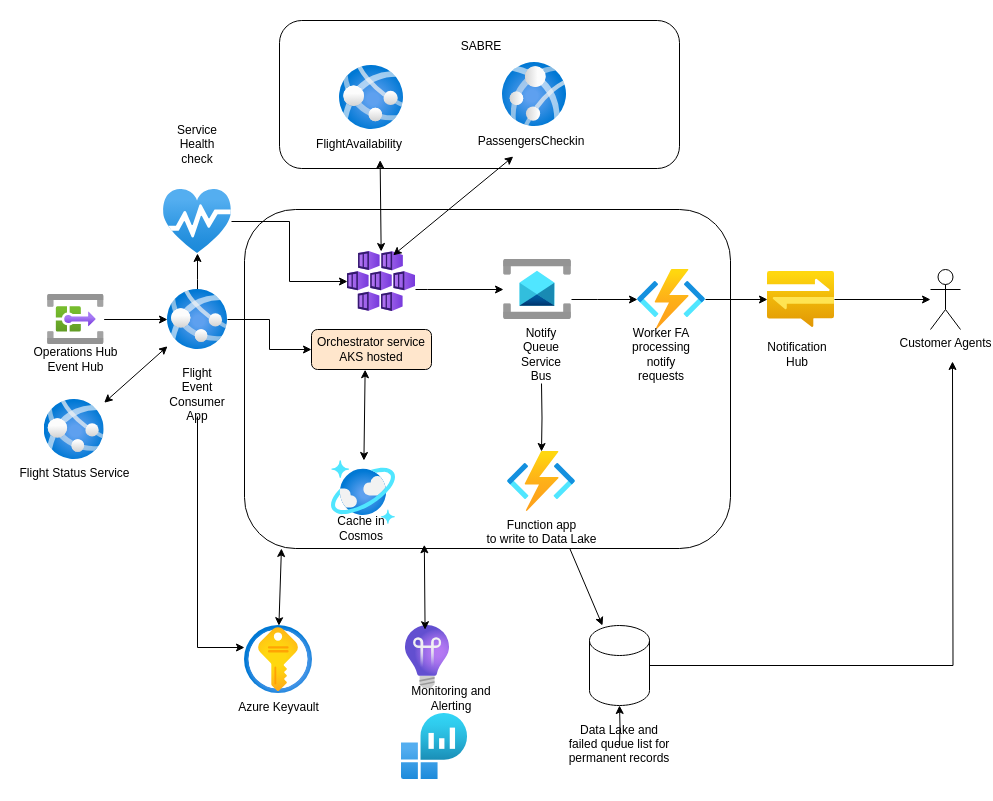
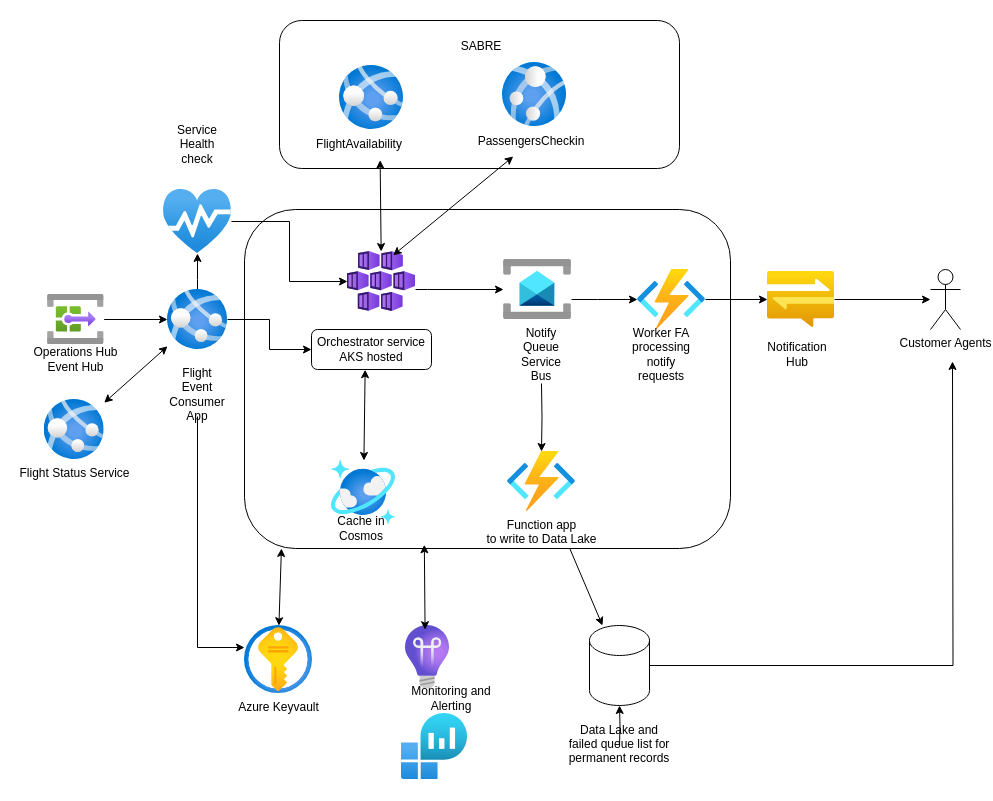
  <mxCell id="0" />
  <mxCell id="1" parent="0" />
  <mxCell id="2" value="" style="rounded=1;whiteSpace=wrap;html=1;" vertex="1" parent="1"><mxGeometry x="244" y="209" width="486" height="339" as="geometry" /></mxCell>
  <mxCell id="3" value="" style="rounded=1;whiteSpace=wrap;html=1;fontSize=12;glass=0;strokeWidth=1;shadow=0;" vertex="1" parent="1"><mxGeometry x="279" y="20" width="400" height="148" as="geometry" /></mxCell>
- <mxCell id="4" value="Orchestrator service AKS hosted" style="rounded=1;whiteSpace=wrap;html=1;fontSize=12;glass=0;strokeWidth=1;shadow=0;fillColor=#ffe6cc;" vertex="1" parent="1"><mxGeometry x="311" y="329" width="120" height="40" as="geometry" /></mxCell>
+ <mxCell id="4" value="Orchestrator service AKS hosted" style="rounded=1;whiteSpace=wrap;html=1;fontSize=12;glass=0;strokeWidth=1;shadow=0;" vertex="1" parent="1"><mxGeometry x="311" y="329" width="120" height="40" as="geometry" /></mxCell>
  <mxCell id="5" value="" style="edgeStyle=orthogonalEdgeStyle;rounded=0;orthogonalLoop=1;jettySize=auto;html=1;" edge="1" parent="1" source="6" target="14"><mxGeometry relative="1" as="geometry" /></mxCell>
  <mxCell id="6" value="" style="image;aspect=fixed;html=1;points=[];align=center;fontSize=12;image=img/lib/azure2/integration/System_Topic.svg;" vertex="1" parent="1"><mxGeometry x="47" y="294" width="56.67" height="50" as="geometry" /></mxCell>
  <mxCell id="7" value="Operations Hub&lt;div&gt;Event Hub&lt;/div&gt;" style="text;html=1;align=center;verticalAlign=middle;resizable=0;points=[];autosize=1;strokeColor=none;fillColor=none;" vertex="1" parent="1"><mxGeometry x="20.34" y="339" width="110" height="40" as="geometry" /></mxCell>
  <mxCell id="8" value="" style="image;aspect=fixed;html=1;points=[];align=center;fontSize=12;image=img/lib/azure2/databases/Azure_Cosmos_DB.svg;" vertex="1" parent="1"><mxGeometry x="331" y="460" width="64" height="64" as="geometry" /></mxCell>
  <mxCell id="9" value="" style="edgeStyle=orthogonalEdgeStyle;rounded=0;orthogonalLoop=1;jettySize=auto;html=1;" edge="1" parent="1" source="10" target="19"><mxGeometry relative="1" as="geometry"><Array as="points"><mxPoint x="427" y="289" /><mxPoint x="427" y="289" /></Array></mxGeometry></mxCell>
  <mxCell id="10" value="" style="image;aspect=fixed;html=1;points=[];align=center;fontSize=12;image=img/lib/azure2/containers/Kubernetes_Services.svg;" vertex="1" parent="1"><mxGeometry x="347" y="251" width="68" height="60" as="geometry" /></mxCell>
  <mxCell id="11" value="" style="edgeStyle=orthogonalEdgeStyle;rounded=0;orthogonalLoop=1;jettySize=auto;html=1;" edge="1" parent="1" source="14" target="4"><mxGeometry relative="1" as="geometry" /></mxCell>
  <mxCell id="12" value="" style="edgeStyle=orthogonalEdgeStyle;rounded=0;orthogonalLoop=1;jettySize=auto;html=1;" edge="1" parent="1" source="14" target="17"><mxGeometry relative="1" as="geometry"><Array as="points"><mxPoint x="197" y="279" /><mxPoint x="197" y="279" /></Array></mxGeometry></mxCell>
  <mxCell id="13" style="edgeStyle=orthogonalEdgeStyle;rounded=0;orthogonalLoop=1;jettySize=auto;html=1;" edge="1" parent="1" target="37"><mxGeometry relative="1" as="geometry"><mxPoint x="197" y="416" as="sourcePoint" /><Array as="points"><mxPoint x="197" y="647" /></Array></mxGeometry></mxCell>
  <mxCell id="14" value="" style="image;aspect=fixed;html=1;points=[];align=center;fontSize=12;image=img/lib/azure2/containers/App_Services.svg;" vertex="1" parent="1"><mxGeometry x="167" y="289" width="60" height="60" as="geometry" /></mxCell>
  <mxCell id="15" value="Flight Event&lt;div&gt;Consumer App&lt;/div&gt;" style="text;html=1;align=center;verticalAlign=middle;whiteSpace=wrap;rounded=0;" vertex="1" parent="1"><mxGeometry x="167" y="379" width="60" height="30" as="geometry" /></mxCell>
  <mxCell id="16" value="" style="edgeStyle=orthogonalEdgeStyle;rounded=0;orthogonalLoop=1;jettySize=auto;html=1;" edge="1" parent="1" source="17" target="10"><mxGeometry relative="1" as="geometry" /></mxCell>
  <mxCell id="17" value="" style="image;aspect=fixed;html=1;points=[];align=center;fontSize=12;image=img/lib/azure2/general/Service_Health.svg;" vertex="1" parent="1"><mxGeometry x="163" y="189" width="68" height="64" as="geometry" /></mxCell>
  <mxCell id="18" value="" style="edgeStyle=orthogonalEdgeStyle;rounded=0;orthogonalLoop=1;jettySize=auto;html=1;" edge="1" parent="1" source="19" target="30"><mxGeometry relative="1" as="geometry"><Array as="points"><mxPoint x="597" y="299" /><mxPoint x="597" y="299" /></Array></mxGeometry></mxCell>
  <mxCell id="19" value="" style="image;aspect=fixed;html=1;points=[];align=center;fontSize=12;image=img/lib/azure2/integration/Service_Bus.svg;" vertex="1" parent="1"><mxGeometry x="503" y="259" width="68" height="60" as="geometry" /></mxCell>
  <mxCell id="20" value="" style="edgeStyle=orthogonalEdgeStyle;rounded=0;orthogonalLoop=1;jettySize=auto;html=1;" edge="1" parent="1" source="21" target="52"><mxGeometry relative="1" as="geometry" /></mxCell>
  <mxCell id="21" value="" style="image;aspect=fixed;html=1;points=[];align=center;fontSize=12;image=img/lib/azure2/app_services/Notification_Hubs.svg;" vertex="1" parent="1"><mxGeometry x="767" y="271" width="67" height="56.0" as="geometry" /></mxCell>
  <mxCell id="22" value="" style="image;aspect=fixed;html=1;points=[];align=center;fontSize=12;image=img/lib/azure2/compute/App_Services.svg;direction=south;" vertex="1" parent="1"><mxGeometry x="501" y="62" width="64" height="64" as="geometry" /></mxCell>
  <mxCell id="23" value="" style="image;aspect=fixed;html=1;points=[];align=center;fontSize=12;image=img/lib/azure2/compute/App_Services.svg;" vertex="1" parent="1"><mxGeometry x="339" y="65" width="64" height="64" as="geometry" /></mxCell>
  <mxCell id="24" value="" style="edgeStyle=orthogonalEdgeStyle;rounded=0;orthogonalLoop=1;jettySize=auto;html=1;" edge="1" parent="1" target="34"><mxGeometry relative="1" as="geometry"><mxPoint x="541" y="383" as="sourcePoint" /></mxGeometry></mxCell>
  <mxCell id="25" value="Notify Queue&lt;div&gt;Service Bus&lt;/div&gt;" style="text;html=1;align=center;verticalAlign=middle;whiteSpace=wrap;rounded=0;" vertex="1" parent="1"><mxGeometry x="511" y="339" width="60" height="30" as="geometry" /></mxCell>
  <mxCell id="26" value="PassengersCheckin" style="text;html=1;align=center;verticalAlign=middle;whiteSpace=wrap;rounded=0;" vertex="1" parent="1"><mxGeometry x="501" y="126" width="60" height="30" as="geometry" /></mxCell>
  <mxCell id="27" value="FlightAvailability" style="text;html=1;align=center;verticalAlign=middle;whiteSpace=wrap;rounded=0;" vertex="1" parent="1"><mxGeometry x="299" y="129" width="120" height="30" as="geometry" /></mxCell>
  <mxCell id="28" value="SABRE" style="text;html=1;align=center;verticalAlign=middle;whiteSpace=wrap;rounded=0;" vertex="1" parent="1"><mxGeometry x="451" y="31" width="60" height="30" as="geometry" /></mxCell>
  <mxCell id="29" value="" style="edgeStyle=orthogonalEdgeStyle;rounded=0;orthogonalLoop=1;jettySize=auto;html=1;" edge="1" parent="1" source="30" target="21"><mxGeometry relative="1" as="geometry" /></mxCell>
  <mxCell id="30" value="" style="image;aspect=fixed;html=1;points=[];align=center;fontSize=12;image=img/lib/azure2/compute/Function_Apps.svg;" vertex="1" parent="1"><mxGeometry x="637" y="269" width="68" height="60" as="geometry" /></mxCell>
  <mxCell id="31" value="Service Health check" style="text;html=1;align=center;verticalAlign=middle;whiteSpace=wrap;rounded=0;" vertex="1" parent="1"><mxGeometry x="167" y="129" width="60" height="30" as="geometry" /></mxCell>
  <mxCell id="32" value="Worker FA&lt;br&gt;processing notify requests" style="text;html=1;align=center;verticalAlign=middle;whiteSpace=wrap;rounded=0;" vertex="1" parent="1"><mxGeometry x="631" y="339" width="60" height="30" as="geometry" /></mxCell>
  <mxCell id="33" value="Notification Hub" style="text;html=1;align=center;verticalAlign=middle;whiteSpace=wrap;rounded=0;" vertex="1" parent="1"><mxGeometry x="767" y="339" width="60" height="30" as="geometry" /></mxCell>
  <mxCell id="34" value="Function app&lt;div&gt;to write to Data Lake&lt;/div&gt;" style="image;aspect=fixed;html=1;points=[];align=center;fontSize=12;image=img/lib/azure2/compute/Function_Apps.svg;" vertex="1" parent="1"><mxGeometry x="507" y="451" width="68" height="60" as="geometry" /></mxCell>
  <mxCell id="35" style="edgeStyle=orthogonalEdgeStyle;rounded=0;orthogonalLoop=1;jettySize=auto;html=1;" edge="1" parent="1" source="36"><mxGeometry relative="1" as="geometry"><mxPoint x="952" y="361" as="targetPoint" /></mxGeometry></mxCell>
  <mxCell id="36" value="" style="shape=cylinder3;whiteSpace=wrap;html=1;boundedLbl=1;backgroundOutline=1;size=15;" vertex="1" parent="1"><mxGeometry x="589" y="625" width="60" height="80" as="geometry" /></mxCell>
  <mxCell id="37" value="Azure Keyvault" style="image;aspect=fixed;html=1;points=[];align=center;fontSize=12;image=img/lib/azure2/security/Key_Vaults.svg;" vertex="1" parent="1"><mxGeometry x="244" y="625" width="68" height="68" as="geometry" /></mxCell>
  <mxCell id="38" value="" style="image;aspect=fixed;html=1;points=[];align=center;fontSize=12;image=img/lib/azure2/devops/Application_Insights.svg;" vertex="1" parent="1"><mxGeometry x="405" y="625" width="44" height="63" as="geometry" /></mxCell>
  <mxCell id="39" value="" style="image;aspect=fixed;html=1;points=[];align=center;fontSize=12;image=img/lib/azure2/analytics/Log_Analytics_Workspaces.svg;" vertex="1" parent="1"><mxGeometry x="401" y="713" width="66" height="66" as="geometry" /></mxCell>
  <mxCell id="40" value="" style="edgeStyle=orthogonalEdgeStyle;rounded=0;orthogonalLoop=1;jettySize=auto;html=1;" edge="1" parent="1" target="36"><mxGeometry relative="1" as="geometry"><mxPoint x="619" y="746" as="sourcePoint" /></mxGeometry></mxCell>
  <mxCell id="41" value="Data Lake and failed queue list for permanent records&lt;div&gt;&lt;br&gt;&lt;div&gt;&lt;br&gt;&lt;/div&gt;&lt;/div&gt;" style="text;html=1;align=center;verticalAlign=middle;whiteSpace=wrap;rounded=0;" vertex="1" parent="1"><mxGeometry x="564" y="743" width="110" height="30" as="geometry" /></mxCell>
  <mxCell id="42" value="" style="endArrow=classic;startArrow=classic;html=1;rounded=0;exitX=0.445;exitY=0.067;exitDx=0;exitDy=0;exitPerimeter=0;entryX=0.37;entryY=0.989;entryDx=0;entryDy=0;entryPerimeter=0;" edge="1" parent="1" source="38" target="2"><mxGeometry width="50" height="50" relative="1" as="geometry"><mxPoint x="402" y="521" as="sourcePoint" /><mxPoint x="452" y="471" as="targetPoint" /></mxGeometry></mxCell>
  <mxCell id="43" value="" style="endArrow=classic;startArrow=classic;html=1;rounded=0;exitX=0.506;exitY=0.003;exitDx=0;exitDy=0;exitPerimeter=0;entryX=0.076;entryY=1;entryDx=0;entryDy=0;entryPerimeter=0;" edge="1" parent="1" source="37" target="2"><mxGeometry width="50" height="50" relative="1" as="geometry"><mxPoint x="402" y="521" as="sourcePoint" /><mxPoint x="452" y="471" as="targetPoint" /><Array as="points" /></mxGeometry></mxCell>
  <mxCell id="44" value="Cache in Cosmos" style="text;html=1;align=center;verticalAlign=middle;whiteSpace=wrap;rounded=0;" vertex="1" parent="1"><mxGeometry x="331" y="513" width="60" height="30" as="geometry" /></mxCell>
  <mxCell id="45" value="" style="endArrow=classic;startArrow=classic;html=1;rounded=0;entryX=0.447;entryY=1.005;entryDx=0;entryDy=0;entryPerimeter=0;" edge="1" parent="1" source="8" target="4"><mxGeometry width="50" height="50" relative="1" as="geometry"><mxPoint x="402" y="323" as="sourcePoint" /><mxPoint x="452" y="273" as="targetPoint" /></mxGeometry></mxCell>
  <mxCell id="46" value="Monitoring and Alerting" style="text;html=1;align=center;verticalAlign=middle;whiteSpace=wrap;rounded=0;" vertex="1" parent="1"><mxGeometry x="401" y="683" width="100" height="30" as="geometry" /></mxCell>
  <mxCell id="47" value="" style="endArrow=classic;html=1;rounded=0;exitX=0.669;exitY=0.999;exitDx=0;exitDy=0;exitPerimeter=0;" edge="1" parent="1" source="2" target="36"><mxGeometry width="50" height="50" relative="1" as="geometry"><mxPoint x="402" y="422" as="sourcePoint" /><mxPoint x="452" y="372" as="targetPoint" /></mxGeometry></mxCell>
  <mxCell id="48" value="" style="endArrow=classic;startArrow=classic;html=1;rounded=0;entryX=0.672;entryY=1.022;entryDx=0;entryDy=0;entryPerimeter=0;" edge="1" parent="1" source="10" target="27"><mxGeometry width="50" height="50" relative="1" as="geometry"><mxPoint x="402" y="224" as="sourcePoint" /><mxPoint x="452" y="174" as="targetPoint" /></mxGeometry></mxCell>
  <mxCell id="49" value="" style="endArrow=classic;startArrow=classic;html=1;rounded=0;exitX=0.671;exitY=0.063;exitDx=0;exitDy=0;exitPerimeter=0;" edge="1" parent="1" source="10" target="26"><mxGeometry width="50" height="50" relative="1" as="geometry"><mxPoint x="402" y="224" as="sourcePoint" /><mxPoint x="452" y="174" as="targetPoint" /></mxGeometry></mxCell>
  <mxCell id="50" value="Flight Status Service" style="image;aspect=fixed;html=1;points=[];align=center;fontSize=12;image=img/lib/azure2/containers/App_Services.svg;" vertex="1" parent="1"><mxGeometry x="43.67" y="399" width="60" height="60" as="geometry" /></mxCell>
  <mxCell id="51" value="" style="endArrow=classic;startArrow=classic;html=1;rounded=0;" edge="1" parent="1" source="50" target="14"><mxGeometry width="50" height="50" relative="1" as="geometry"><mxPoint x="113" y="403.5" as="sourcePoint" /><mxPoint x="163" y="353.5" as="targetPoint" /></mxGeometry></mxCell>
  <mxCell id="52" value="Customer Agents" style="shape=umlActor;verticalLabelPosition=bottom;verticalAlign=top;html=1;outlineConnect=0;" vertex="1" parent="1"><mxGeometry x="930" y="269" width="30" height="60" as="geometry" /></mxCell>
